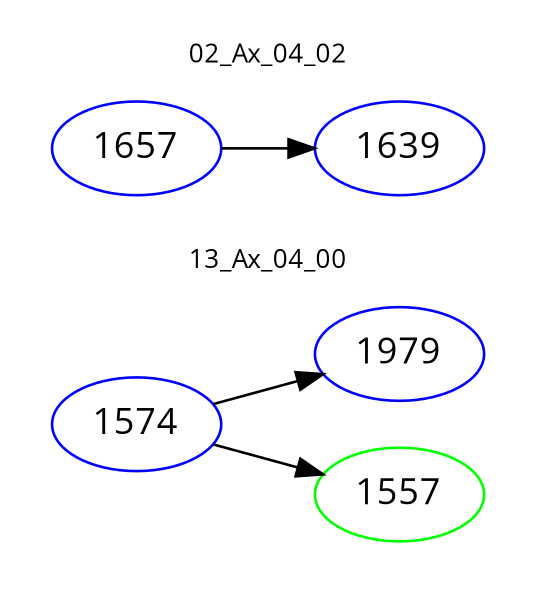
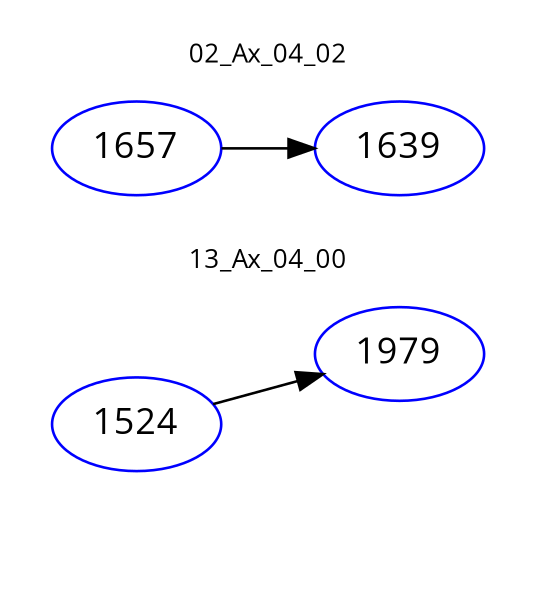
  digraph {
    fontname="Open Sans"
    rankdir=LR
    node [color=blue fontname="Open Sans"]
    edge [color=black fontname="Open Sans"]
-   n1 [label=1574]
-   n2 [color=green label=1557]
+   n1 [label=1524]
    n3 [label=1979]
    n4 [label=1657]
    n5 [label=1639]
    subgraph cluster_1 {
      color=white
      fontsize=10
      label="13_Ax_04_00"
      n1
-     n2
      n3
    }
    subgraph cluster_2 {
      color=white
      fontsize=10
      label="02_Ax_04_02"
      n4
      n5
    }
-   n1 -> n2
    n1 -> n3
    n4 -> n5
  }
